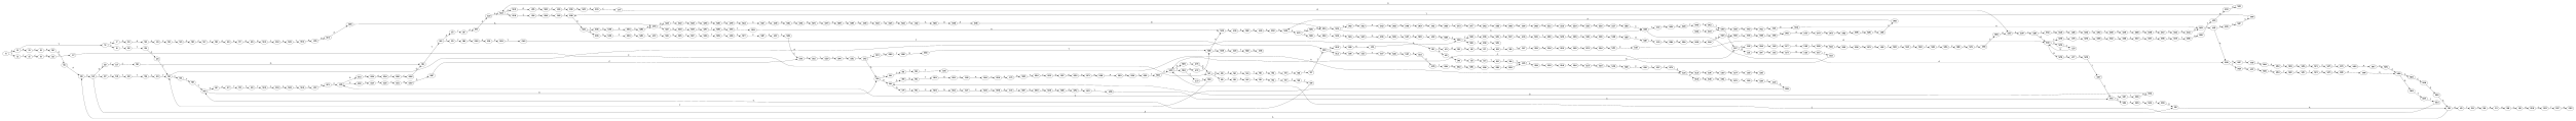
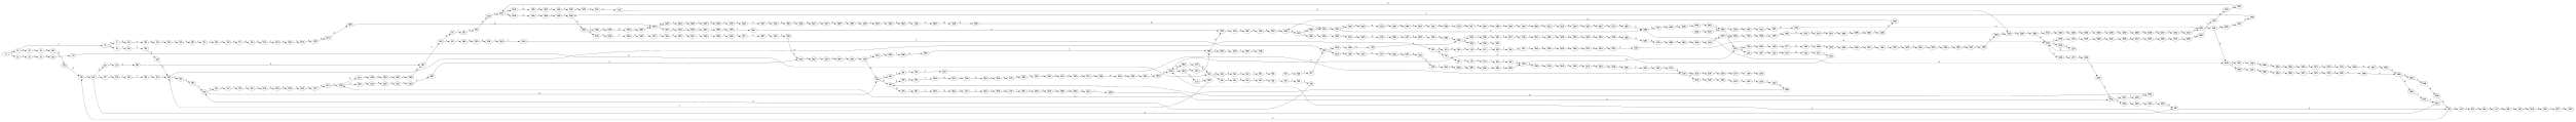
  strict digraph {
    fontname="Liberation Sans"
    rankdir=LR
    node [fontname="Liberation Sans"]
    edge [fontname="Liberation Sans"]
    S0
    S1
    S2
    S3
    S4
    S5
    S6
    S7
    S8
    S9
    S10
    S11
    S12
    S13
    S14
    S15
    S16
    S17
    S18
    S19
    S20
    S21
    S22
    S23
    S24
    S25
    S26
    S27
    S28
    S29
    S30
    S31
    S32
    S33
    S34
    S35
    S36
    S37
    S38
    S39
    S40
    S41
    S42
    S43
    S44
    S45
    S46
    S47
    S48
    S49
    S50
    S51
    S52
    S53
    S54
    S55
    S56
    S57
    S58
    S59
    S60
    S61
    S62
    S63
    S64
    S65
    S66
    S67
    S68
    S69
    S70
    S71
    S72
    S73
    S74
    S75
    S76
    S77
    S78
    S79
    S80
    S81
    S82
    S83
    S84
    S85
    S86
    S87
    S88
    S89
    S90
    S91
    S92
    S93
    S94
    S95
    S96
    S97
    S98
    S99
    S100
    S101
    S102
    S103
    S104
    S105
    S106
    S107
    S108
    S109
    S110
    S111
    S112
    S113
    S114
    S115
    S116
    S117
    S118
    S119
    S120
    S121
    S122
    S123
    S124
    S125
    S126
    S127
    S128
    S129
    S130
    S131
    S132
    S133
    S134
    S135
    S136
    S137
    S138
    S139
    S140
    S141
    S142
    S143
    S144
    S145
    S146
    S147
    S148
    S149
    S150
    S151
    S152
    S153
    S154
    S155
    S156
    S157
    S158
    S159
    S160
    S161
    S162
    S163
    S164
    S165
    S166
    S167
    S168
    S169
    S170
    S171
    S172
    S173
    S174
    S175
    S176
    S177
    S178
    S179
    S180
    S181
    S182
    S183
    S184
    S185
    S186
    S187
    S188
    S189
    S190
    S191
    S192
    S193
    S194
    S195
    S196
    S197
    S198
    S199
    S200
    S201
    S202
    S203
    S204
    S205
    S206
    S207
    S208
    S209
    S210
    S211
    S212
    S213
    S214
    S215
    S216
    S217
    S218
    S219
    S220
    S221
    S222
    S223
    S224
    S225
    S226
    S227
    S228
    S229
    S230
    S231
    S232
    S233
    S234
    S235
    S236
    S237
    S238
    S239
    S240
    S241
    S242
    S243
    S244
    S245
    S246
    S247
    S248
    S249
    S250
    S251
    S252
    S253
    S254
    S255
    S256
    S257
    S258
    S259
    S260
    S261
    S262
    S263
    S264
    S265
    S266
    S267
    S268
    S269
    S270
    S271
    S272
    S273
    S274
    S275
    S276
    S277
    S278
    S279
    S280
    S281
    S282
    S283
    S284
    S285
    S286
    S287
    S288
    S289
    S290
    S291
    S292
    S293
    S294
    S295
    S296
    S297
    S298
    S299
    S300
    S301
    S302
    S303
    S304
    S305
    S306
    S307
    S308
    S309
    S310
    S311
    S312
    S313
    S314
    S315
    S316
    S317
    S318
    S319
    S320
    S321
    S322
    S323
    S324
    S325
    S326
    S327
    S328
    S329
    S330
    S331
    S332
    S333
    S334
    S335
    S336
    S337
    S338
    S339
    S340
    S341
    S342
    S343
    S344
    S345
    S346
    S347
    S348
    S349
    S350
    S351
    S352
    S353
    S354
    S356
    S357
    S358
    S359
    S360
    S361
    S362
    S363
    S365
    S366
    S367
    S368
    S369
    S370
    S371
    S372
    S364
    S373
    S374
    S375
    S376
    S377
    S378
    S379
    S380
    S381
    S382
    S383
    S384
    S385
    S386
    S387
    S388
    S389
    S390
    S391
    S392
    S393
    S394
    S395
    S396
    S397
    S398
    S399
    S400
    S401
    S402
    S403
    S404
    S405
    S406
    S407
    S408
    S409
    S410
    S411
    S412
    S413
    S414
    S415
    S416
    S417
    S418
    S419
    S420
    S421
    S422
    S423
    S424
    S425
    S426
    S427
    S428
    S429
    S430
    S431
    S432
    S433
    S434
    S435
    S436
    S437
    S438
    S439
    S440
    S441
    S442
    S443
    S444
    S445
    S446
    S447
    S448
    S449
    S450
    S451
    S452
    S453
    S454
    S455
    S456
    S457
    S458
    S459
    S460
    S461
    S462
    S463
    S464
    S465
    S466
    S467
    S468
    S469
    S470
    S471
    S472
    S473
    S474
    S475
    S476
    S477
    S478
    S479
    S480
    S481
    S482
    S483
    S484
    S485
    S486
    S487
    S488
    S489
    S490
    S491
    S492
    S493
    S494
    S495
    S496
    S497
    S498
    S499
    S500
    S501
    S502
    S503
    S504
    S505
    S506
    S507
    S508
    S0 -> S1 [label=A]
    S0 -> S2 [label=T]
    S1 -> S3 [label=A]
    S1 -> S4 [label=T]
    S2 -> S5 [label=T]
    S3 -> S6 [label=C]
    S4 -> S7 [label=T]
    S4 -> S8 [label=C]
    S5 -> S9 [label=C]
    S6 -> S10 [label=A]
    S7 -> S11 [label=G]
    S8 -> S12 [label=T]
    S9 -> S13 [label=G]
    S10 -> S14 [label=A]
    S11 -> S15 [label=A]
    S12 -> S16 [label=T]
    S13 -> S17 [label=T]
    S14 -> S18 [label=A]
    S15 -> S19 [label=A]
    S16 -> S20 [label=C]
    S17 -> S21 [label=C]
    S18 -> S22 [label=C]
    S19 -> S23 [label=C]
    S20 -> S24 [label=T]
    S21 -> S25 [label=T]
    S21 -> S26 [label=A]
    S22 -> S27 [label=T]
    S22 -> S28 [label=A]
    S22 -> S29 [label=G]
    S23 -> S30 [label=T]
    S24 -> S31 [label=C]
    S24 -> S32 [label=A]
    S25 -> S33 [label=C]
    S26 -> S34 [label=A]
    S27 -> S35 [label=C]
    S28 -> S36 [label=A]
    S29 -> S37 [label=T]
    S30 -> S38 [label=G]
    S31 -> S39 [label=T]
    S32 -> S40 [label=A]
    S32 -> S41 [label=G]
    S33 -> S42 [label=A]
    S34 -> S43 [label=C]
    S35 -> S44 [label=T]
    S36 -> S18 [label=A]
    S36 -> S45 [label=G]
    S37 -> S46 [label=C]
    S38 -> S47 [label=C]
    S39 -> S48 [label=T]
    S40 -> S49 [label=G]
    S41 -> S50 [label=G]
    S42 -> S51 [label=T]
    S43 -> S52 [label=T]
    S44 -> S53 [label=T]
    S45 -> S54 [label=T]
    S46 -> S55 [label=G]
    S47 -> S56 [label=C]
    S48 -> S57 [label=G]
    S48 -> S58 [label=A]
    S49 -> S59 [label=G]
    S50 -> S60 [label=A]
    S51 -> S61 [label=C]
    S52 -> S62 [label=A]
    S53 -> S63 [label=C]
    S54 -> S64 [label=A]
    S55 -> S65 [label=T]
    S56 -> S66 [label=G]
    S57 -> S67 [label=A]
    S58 -> S68 [label=G]
    S58 -> S69 [label=C]
    S59 -> S70 [label=G]
    S60 -> S71 [label=G]
    S61 -> S72 [label=T]
-   S62 -> S73 [label=A]
    S63 -> S24 [label=T]
    S64 -> S74 [label=A]
    S65 -> S75 [label=A]
    S65 -> S76 [label=T]
    S66 -> S77 [label=A]
    S67 -> S78 [label=T]
    S68 -> S79 [label=G]
    S68 -> S80 [label=A]
    S69 -> S81 [label=C]
    S70 -> S82 [label=T]
    S71 -> S83 [label=T]
    S72 -> S84 [label=C]
    S73 -> S85 [label=C]
    S74 -> S86 [label=G]
    S75 -> S87 [label=T]
    S76 -> S88 [label=T]
    S77 -> S89 [label=G]
    S78 -> S90 [label=T]
    S79 -> S91 [label=T]
    S80 -> S92 [label=G]
    S81 -> S93 [label=T]
    S82 -> S94 [label=T]
    S83 -> S95 [label=T]
    S84 -> S96 [label=T]
    S85 -> S97 [label=T]
    S86 -> S98 [label=C]
    S87 -> S99 [label=A]
    S88 -> S100 [label=A]
    S89 -> S101 [label=G]
    S90 -> S102 [label=T]
    S91 -> S103 [label=C]
    S92 -> S104 [label=T]
    S93 -> S105 [label=T]
    S94 -> S106 [label=T]
    S95 -> S107 [label=T]
    S96 -> S48 [label=T]
    S97 -> S108 [label=T]
    S98 -> S109 [label=G]
    S99 -> S110 [label=A]
    S100 -> S111 [label=A]
    S101 -> S112 [label=C]
    S102 -> S113 [label=C]
    S103 -> S114 [label=G]
    S104 -> S115 [label=G]
    S105 -> S116 [label=A]
    S106 -> S117 [label=G]
    S106 -> S118 [label=A]
    S107 -> S119 [label=T]
    S108 -> S120 [label=G]
    S108 -> S121 [label=C]
    S109 -> S122 [label=G]
    S110 -> S123 [label=A]
    S111 -> S124 [label=C]
    S112 -> S125 [label=A]
    S113 -> S126 [label=A]
    S114 -> S127 [label=C]
    S115 -> S128 [label=C]
    S116 -> S129 [label=G]
    S116 -> S130 [label=A]
    S117 -> S131 [label=G]
    S117 -> S132 [label=C]
    S118 -> S133 [label=G]
    S119 -> S134 [label=A]
    S120 -> S135 [label=T]
    S121 -> S136 [label=A]
    S122 -> S137 [label=T]
    S123 -> S138 [label=C]
    S123 -> S139 [label=A]
    S124 -> S140 [label=T]
    S125 -> S141 [label=T]
    S126 -> S142 [label=T]
    S127 -> S143 [label=C]
    S128 -> S144 [label=A]
    S129 -> S145 [label=C]
    S130 -> S146 [label=G]
    S131 -> S147 [label=T]
    S132 -> S148 [label=G]
    S133 -> S149 [label=G]
    S134 -> S150 [label=T]
    S135 -> S151 [label=G]
    S136 -> S152 [label=T]
    S137 -> S153 [label=A]
    S138 -> S154 [label=C]
    S139 -> S155 [label=G]
    S140 -> S108 [label=T]
    S141 -> S156 [label=A]
    S142 -> S157 [label=C]
    S143 -> S158 [label=C]
    S144 -> S159 [label=C]
    S145 -> S160 [label=T]
    S146 -> S161 [label=C]
    S147 -> S162 [label=A]
    S148 -> S163 [label=T]
    S149 -> S164 [label=A]
    S150 -> S165 [label=A]
    S151 -> S166 [label=A]
    S152 -> S167 [label=T]
    S154 -> S168 [label=C]
    S155 -> S169 [label=G]
    S156 -> S170 [label=G]
    S157 -> S171 [label=A]
    S158 -> S172 [label=A]
    S159 -> S173 [label=A]
    S160 -> S174 [label=G]
    S161 -> S175 [label=C]
    S162 -> S176 [label=A]
    S163 -> S177 [label=T]
    S164 -> S178 [label=A]
    S165 -> S179 [label=C]
    S166 -> S180 [label=T]
    S166 -> S181 [label=G]
    S167 -> S182 [label=A]
    S168 -> S183 [label=C]
    S169 -> S184 [label=C]
    S170 -> S185 [label=A]
    S171 -> S186 [label=C]
    S172 -> S187 [label=T]
    S173 -> S188 [label=G]
    S174 -> S189 [label=T]
    S175 -> S190 [label=A]
    S176 -> S191 [label=G]
    S177 -> S192 [label=G]
    S178 -> S193 [label=C]
    S179 -> S194 [label=G]
    S180 -> S195 [label=C]
    S181 -> S196 [label=T]
    S182 -> S197 [label=C]
    S183 -> S198 [label=T]
    S184 -> S199 [label=C]
    S185 -> S200 [label=A]
    S186 -> S201 [label=A]
    S186 -> S202 [label=C]
    S187 -> S203 [label=G]
    S188 -> S204 [label=T]
    S189 -> S205 [label=A]
    S190 -> S206 [label=T]
    S191 -> S207 [label=T]
    S192 -> S208 [label=T]
    S193 -> S209 [label=A]
    S194 -> S210 [label=A]
    S195 -> S211 [label=G]
    S196 -> S212 [label=A]
    S197 -> S213 [label=A]
    S198 -> S214 [label=A]
    S199 -> S215 [label=A]
    S200 -> S216 [label=G]
    S200 -> S217 [label=T]
    S201 -> S218 [label=C]
    S202 -> S219 [label=C]
    S203 -> S220 [label=G]
    S204 -> S221 [label=C]
    S206 -> S222 [label=C]
    S207 -> S223 [label=T]
    S208 -> S224 [label=T]
    S209 -> S225 [label=C]
    S210 -> S226 [label=C]
    S211 -> S227 [label=G]
    S213 -> S228 [label=C]
    S214 -> S229 [label=G]
    S214 -> S230 [label=T]
    S215 -> S231 [label=A]
    S216 -> S232 [label=T]
    S217 -> S233 [label=G]
    S218 -> S234 [label=G]
    S219 -> S235 [label=A]
    S220 -> S236 [label=G]
    S221 -> S237 [label=G]
    S222 -> S238 [label=A]
    S223 -> S239 [label=C]
    S224 -> S240 [label=A]
    S225 -> S241 [label=C]
    S226 -> S242 [label=G]
    S227 -> S243 [label=G]
    S228 -> S244 [label=T]
    S229 -> S245 [label=G]
    S230 -> S246 [label=A]
    S231 -> S247 [label=C]
    S232 -> S248 [label=C]
    S233 -> S249 [label=T]
    S234 -> S250 [label=T]
    S235 -> S251 [label=C]
    S236 -> S252 [label=A]
    S237 -> S253 [label=G]
    S238 -> S186 [label=C]
    S239 -> S254 [label=T]
    S239 -> S255 [label=G]
    S240 -> S256 [label=T]
    S241 -> S257 [label=T]
    S242 -> S258 [label=G]
    S242 -> S259 [label=T]
    S242 -> S260 [label=A]
    S243 -> S261 [label=C]
    S244 -> S262 [label=G]
    S245 -> S263 [label=C]
    S246 -> S264 [label=G]
    S247 -> S265 [label=G]
    S248 -> S266 [label=C]
    S249 -> S267 [label=C]
    S250 -> S268 [label=C]
    S251 -> S269 [label=A]
    S252 -> S270 [label=G]
    S253 -> S271 [label=G]
    S254 -> S272 [label=G]
    S254 -> S273 [label=T]
    S255 -> S274 [label=T]
    S256 -> S275 [label=A]
    S257 -> S276 [label=T]
    S258 -> S277 [label=A]
    S259 -> S278 [label=T]
    S260 -> S279 [label=C]
    S261 -> S280 [label=T]
    S262 -> S281 [label=G]
    S263 -> S282 [label=G]
    S264 -> S283 [label=A]
    S265 -> S284 [label=A]
    S266 -> S285 [label=G]
    S267 -> S286 [label=T]
    S268 -> S55 [label=G]
    S269 -> S287 [label=A]
    S270 -> S288 [label=T]
    S271 -> S289 [label=A]
    S272 -> S290 [label=T]
    S273 -> S291 [label=C]
    S274 -> S21 [label=C]
    S275 -> S292 [label=G]
    S276 -> S116 [label=A]
    S277 -> S293 [label=G]
    S278 -> S294 [label=T]
    S279 -> S242 [label=G]
    S280 -> S295 [label=G]
    S281 -> S296 [label=G]
    S282 -> S297 [label=T]
    S283 -> S200 [label=A]
    S284 -> S298 [label=C]
    S285 -> S299 [label=A]
    S286 -> S300 [label=G]
    S287 -> S301 [label=C]
    S288 -> S302 [label=C]
    S289 -> S303 [label=A]
    S290 -> S304 [label=A]
    S290 -> S305 [label=C]
    S291 -> S24 [label=T]
    S292 -> S306 [label=T]
    S293 -> S307 [label=T]
    S294 -> S308 [label=T]
    S295 -> S309 [label=A]
    S296 -> S310 [label=T]
    S297 -> S311 [label=C]
    S298 -> S242 [label=G]
    S298 -> S312 [label=T]
    S299 -> S313 [label=C]
    S300 -> S314 [label=T]
    S301 -> S315 [label=C]
    S302 -> S316 [label=A]
    S302 -> S317 [label=T]
    S303 -> S318 [label=G]
    S304 -> S319 [label=A]
    S305 -> S320 [label=A]
    S306 -> S321 [label=C]
    S307 -> S302 [label=C]
    S308 -> S322 [label=C]
    S309 -> S323 [label=C]
    S310 -> S324 [label=T]
    S311 -> S325 [label=G]
    S312 -> S326 [label=G]
    S313 -> S327 [label=C]
    S314 -> S304 [label=A]
    S315 -> S328 [label=T]
    S316 -> S329 [label=A]
    S317 -> S330 [label=T]
    S318 -> S331 [label=T]
    S319 -> S332 [label=A]
    S320 -> S333 [label=T]
    S321 -> S334 [label=G]
    S322 -> S335 [label=T]
    S323 -> S336 [label=G]
    S324 -> S106 [label=T]
    S325 -> S337 [label=C]
    S326 -> S338 [label=C]
    S327 -> S339 [label=A]
    S328 -> S340 [label=C]
    S329 -> S341 [label=A]
    S330 -> S342 [label=A]
    S331 -> S343 [label=T]
    S332 -> S344 [label=G]
    S333 -> S345 [label=G]
    S334 -> S346 [label=T]
    S335 -> S347 [label=A]
    S336 -> S348 [label=C]
    S337 -> S349 [label=T]
    S338 -> S350 [label=A]
    S339 -> S351 [label=G]
    S340 -> S352 [label=T]
    S341 -> S353 [label=C]
    S342 -> S68 [label=G]
    S343 -> S239 [label=C]
    S344 -> S354 [label=A]
    S346 -> S356 [label=C]
    S347 -> S357 [label=C]
    S348 -> S358 [label=G]
    S349 -> S359 [label=T]
    S350 -> S360 [label=T]
    S351 -> S361 [label=A]
    S352 -> S362 [label=T]
    S353 -> S28 [label=A]
    S354 -> S363 [label=A]
    S356 -> S365 [label=C]
    S357 -> S366 [label=C]
    S358 -> S367 [label=G]
    S359 -> S368 [label=C]
    S360 -> S369 [label=T]
    S361 -> S370 [label=G]
    S362 -> S58 [label=A]
    S362 -> S371 [label=T]
    S363 -> S372 [label=G]
    S365 -> S374 [label=A]
    S366 -> S375 [label=A]
    S367 -> S376 [label=A]
    S368 -> S377 [label=A]
    S369 -> S378 [label=G]
    S370 -> S379 [label=C]
    S371 -> S380 [label=C]
    S372 -> S381 [label=A]
    S372 -> S382 [label=C]
    S364 -> S373 [label=T]
    S373 -> S383 [label=T]
    S374 -> S384 [label=A]
    S375 -> S385 [label=T]
    S376 -> S386 [label=A]
    S377 -> S387 [label=C]
    S378 -> S388 [label=T]
    S379 -> S389 [label=G]
    S380 -> S390 [label=T]
    S381 -> S391 [label=G]
    S382 -> S392 [label=A]
    S383 -> S117 [label=G]
    S383 -> S393 [label=T]
    S384 -> S394 [label=C]
    S385 -> S395 [label=A]
    S386 -> S396 [label=G]
    S387 -> S397 [label=A]
    S388 -> S398 [label=G]
    S389 -> S399 [label=T]
    S390 -> S400 [label=G]
    S391 -> S401 [label=A]
    S392 -> S402 [label=T]
    S393 -> S403 [label=G]
    S394 -> S265 [label=G]
    S395 -> S404 [label=T]
    S396 -> S405 [label=A]
    S397 -> S406 [label=A]
    S398 -> S407 [label=G]
    S399 -> S408 [label=C]
    S400 -> S290 [label=T]
    S401 -> S409 [label=C]
    S401 -> S410 [label=G]
    S402 -> S411 [label=C]
    S403 -> S412 [label=G]
    S404 -> S413 [label=A]
    S405 -> S414 [label=C]
    S406 -> S301 [label=C]
    S407 -> S415 [label=A]
    S408 -> S416 [label=C]
    S409 -> S417 [label=T]
    S409 -> S418 [label=A]
    S410 -> S419 [label=G]
    S411 -> S420 [label=A]
    S412 -> S421 [label=A]
    S413 -> S422 [label=A]
    S414 -> S423 [label=G]
    S415 -> S424 [label=G]
    S416 -> S425 [label=T]
    S417 -> S426 [label=G]
    S418 -> S427 [label=A]
    S418 -> S428 [label=T]
    S419 -> S429 [label=A]
    S420 -> S430 [label=G]
    S421 -> S431 [label=G]
    S422 -> S123 [label=A]
    S423 -> S432 [label=C]
    S424 -> S433 [label=A]
    S425 -> S434 [label=G]
    S426 -> S435 [label=G]
    S427 -> S436 [label=T]
    S428 -> S437 [label=C]
    S429 -> S438 [label=C]
    S430 -> S439 [label=T]
    S431 -> S433 [label=A]
    S432 -> S440 [label=C]
    S433 -> S441 [label=C]
    S434 -> S442 [label=A]
    S435 -> S443 [label=T]
    S436 -> S444 [label=C]
    S437 -> S445 [label=G]
    S438 -> S446 [label=A]
    S439 -> S447 [label=T]
    S440 -> S448 [label=G]
    S441 -> S418 [label=A]
    S441 -> S449 [label=C]
    S442 -> S450 [label=A]
    S443 -> S451 [label=T]
    S444 -> S452 [label=A]
    S445 -> S453 [label=G]
    S446 -> S454 [label=C]
    S447 -> S455 [label=G]
    S448 -> S456 [label=C]
    S449 -> S457 [label=C]
    S450 -> S458 [label=G]
    S451 -> S383 [label=T]
    S452 -> S459 [label=A]
    S453 -> S460 [label=T]
    S454 -> S461 [label=G]
    S455 -> S462 [label=T]
    S456 -> S463 [label=G]
    S457 -> S464 [label=C]
    S458 -> S465 [label=A]
    S459 -> S466 [label=A]
    S460 -> S467 [label=C]
    S461 -> S468 [label=G]
    S462 -> S469 [label=G]
    S463 -> S470 [label=A]
    S464 -> S198 [label=T]
    S465 -> S391 [label=G]
    S466 -> S471 [label=G]
    S467 -> S472 [label=T]
    S468 -> S473 [label=T]
    S469 -> S166 [label=A]
    S470 -> S474 [label=A]
    S471 -> S475 [label=C]
    S472 -> S476 [label=G]
    S473 -> S477 [label=G]
    S474 -> S478 [label=A]
    S475 -> S479 [label=T]
    S476 -> S480 [label=A]
    S477 -> S481 [label=A]
    S478 -> S482 [label=A]
    S479 -> S483 [label=G]
    S480 -> S484 [label=A]
    S481 -> S485 [label=C]
    S482 -> S486 [label=A]
    S483 -> S487 [label=A]
    S484 -> S488 [label=A]
    S485 -> S489 [label=C]
    S486 -> S490 [label=A]
    S487 -> S491 [label=A]
    S488 -> S492 [label=A]
    S488 -> S493 [label=G]
    S489 -> S494 [label=G]
    S490 -> S495 [label=G]
    S491 -> S488 [label=A]
    S492 -> S496 [label=C]
    S493 -> S497 [label=T]
    S494 -> S498 [label=T]
    S495 -> S499 [label=A]
    S496 -> S500 [label=A]
    S497 -> S501 [label=T]
    S498 -> S502 [label=G]
    S499 -> S363 [label=A]
    S500 -> S36 [label=A]
    S501 -> S239 [label=C]
    S502 -> S503 [label=T]
    S503 -> S504 [label=A]
    S504 -> S505 [label=G]
    S505 -> S506 [label=A]
    S506 -> S507 [label=G]
    S507 -> S508 [label=A]
    S508 -> S409 [label=C]
  }
